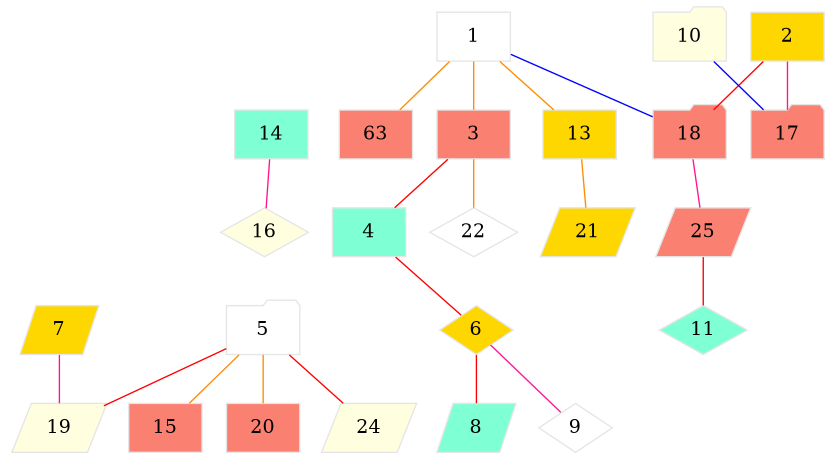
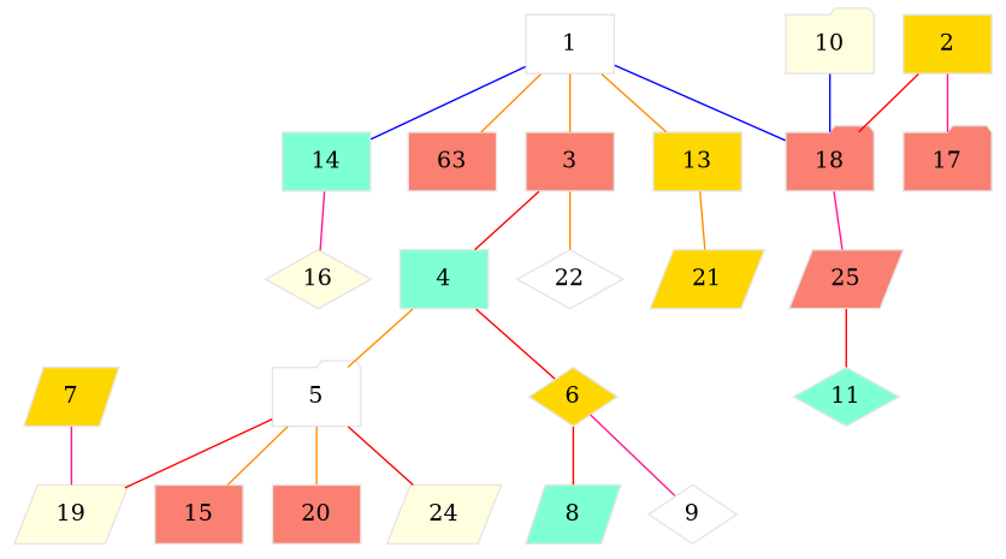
  graph {
    node [color=gray90 fillcolor=salmon shape=box style=filled]
    edge [color=darkorange weight=1.0]
    1 [fillcolor=white]
    3
    13 [fillcolor=gold]
    14 [fillcolor=aquamarine]
    18 [shape=folder]
    n6 [label=63]
    4 [fillcolor=aquamarine]
    22 [fillcolor=white shape=diamond]
    21 [fillcolor=gold shape=parallelogram]
    16 [fillcolor=lightyellow shape=diamond]
    25 [shape=parallelogram]
    2 [fillcolor=gold]
    17 [shape=folder]
    5 [fillcolor=white shape=folder]
    6 [fillcolor=gold shape=diamond]
    15
    19 [fillcolor=lightyellow shape=parallelogram]
    20
    24 [fillcolor=lightyellow shape=parallelogram]
    8 [fillcolor=aquamarine shape=parallelogram]
    9 [fillcolor=white shape=diamond]
    7 [fillcolor=gold shape=parallelogram]
    11 [fillcolor=aquamarine shape=diamond]
    10 [fillcolor=lightyellow shape=folder]
    1 -- 3
    1 -- 13
+   1 -- 14 [color=blue]
    1 -- 18 [color=blue]
    1 -- n6
    3 -- 4 [color=red]
    3 -- 22
    13 -- 21
    14 -- 16 [color=deeppink]
    18 -- 25 [color=deeppink]
+   4 -- 5
    4 -- 6 [color=red]
    25 -- 11 [color=red]
    2 -- 18 [color=red]
    2 -- 17 [color=deeppink]
    5 -- 15
    5 -- 19 [color=red]
    5 -- 20
    5 -- 24 [color=red]
    6 -- 8 [color=red]
    6 -- 9 [color=deeppink]
    7 -- 19 [color=deeppink]
-   10 -- 17 [color=blue]
+   10 -- 18 [color=blue]
  }
